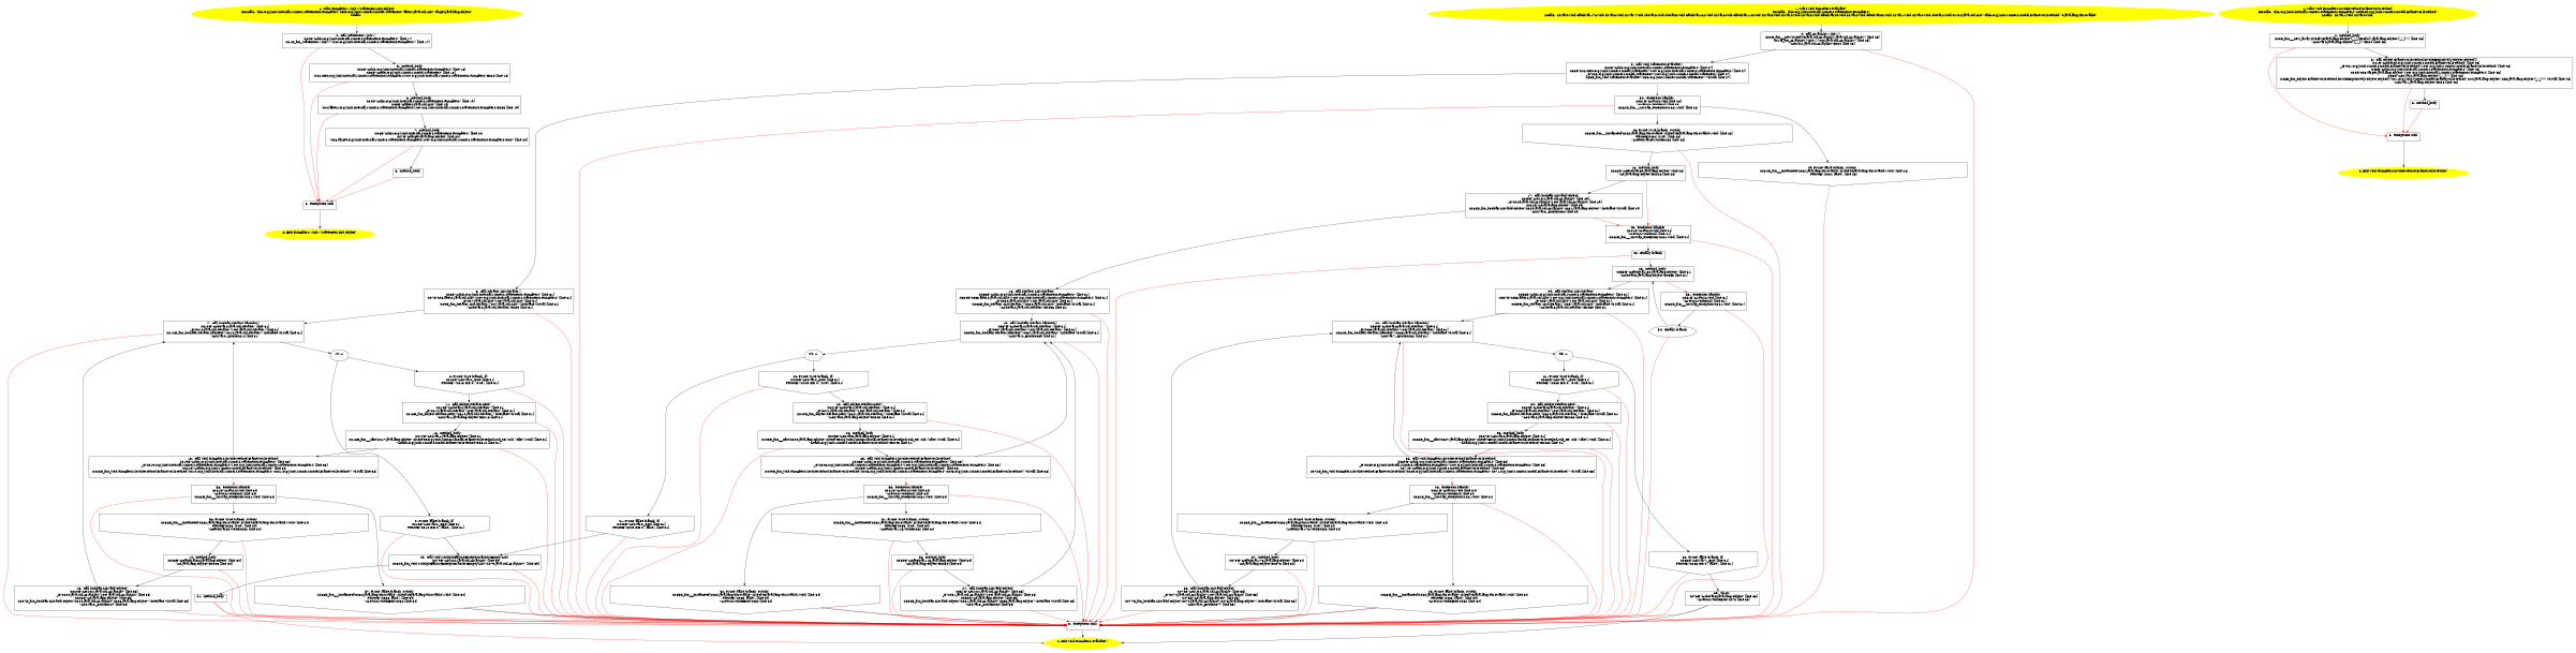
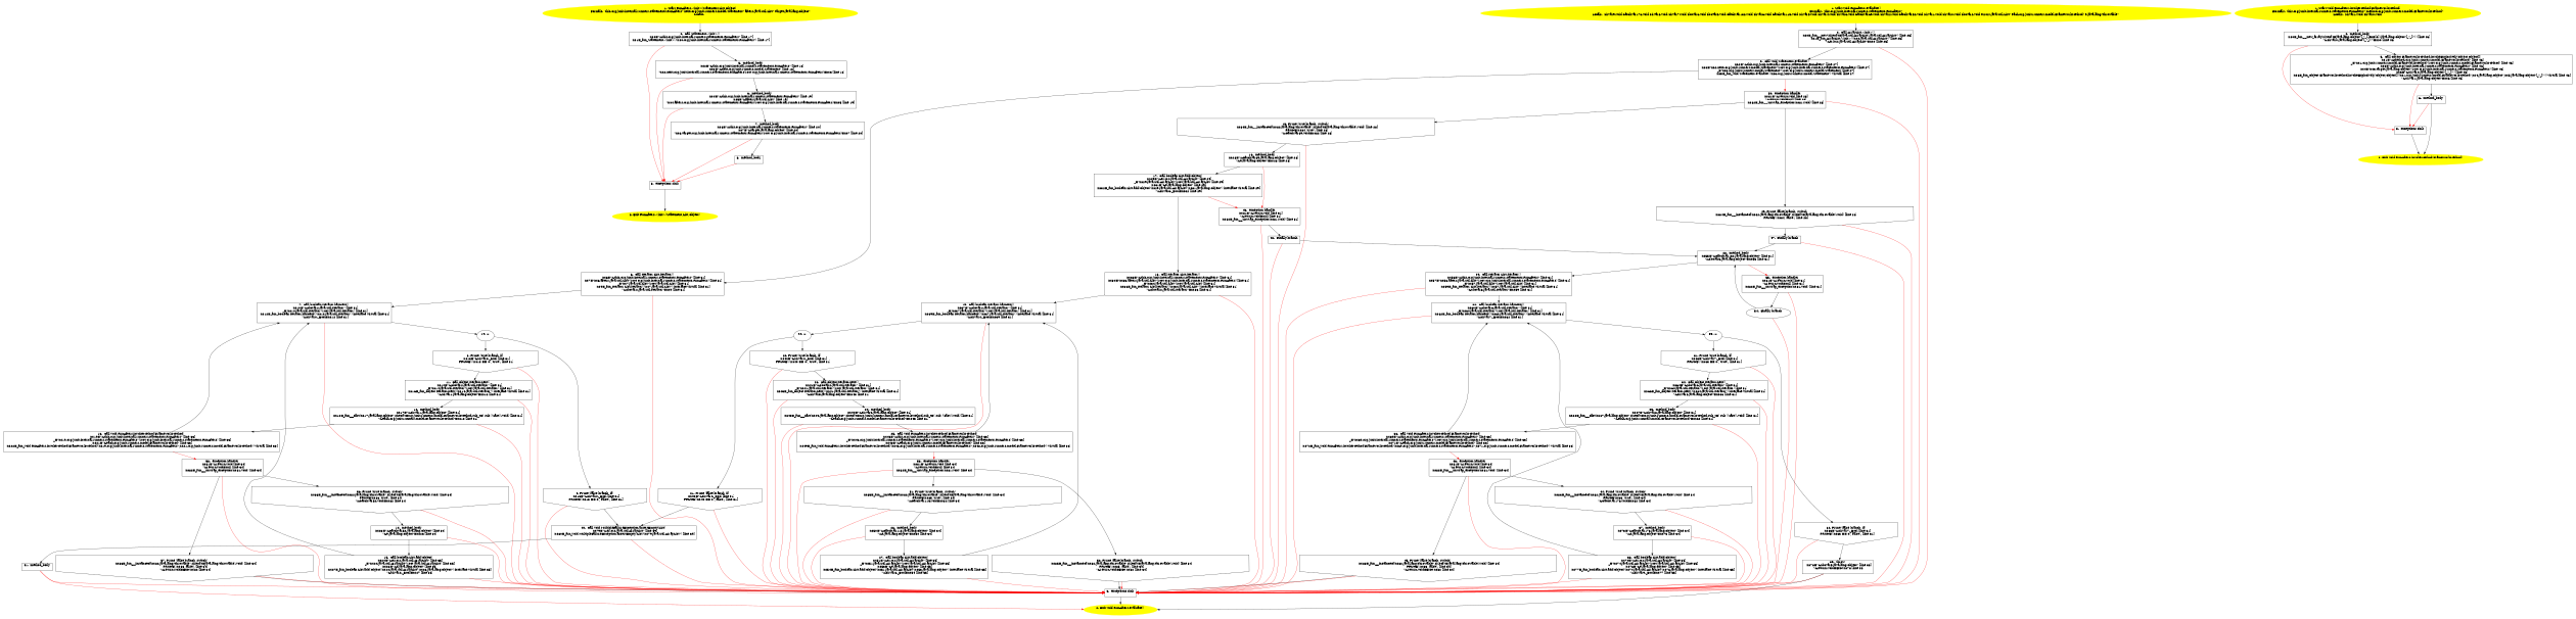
  digraph {
    node [shape=box]
    n1 [color=yellow label="1: Start RunAfters.<init>(Statement,List,Object)\nFormals:  this:org.junit.internal.runners.statements.RunAfters* next:org.junit.runners.model.Statement* afters:java.util.List* target:java.lang.Object*\nLocals:  \n  " style=filled shape=""]
    n2 [label="4:  Call Statement.<init>() \n   n$0=*&this:org.junit.internal.runners.statements.RunAfters* [line 17]\n  n$1=_fun_Statement.<init>()(n$0:org.junit.internal.runners.statements.RunAfters*) [line 17]\n "]
    n3 [label="3:  exceptions sink \n  "]
    n4 [label="5:  method_body \n   n$2=*&this:org.junit.internal.runners.statements.RunAfters* [line 18]\n  n$3=*&next:org.junit.runners.model.Statement* [line 18]\n  *n$2.next:org.junit.internal.runners.statements.RunAfters(root org.junit.internal.runners.statements.RunAfters)=n$3 [line 18]\n "]
    n5 [color=yellow label="2: Exit RunAfters.<init>(Statement,List,Object) \n  " style=filled shape=""]
    n6 [label="6:  method_body \n   n$4=*&this:org.junit.internal.runners.statements.RunAfters* [line 19]\n  n$5=*&afters:java.util.List* [line 19]\n  *n$4.afters:org.junit.internal.runners.statements.RunAfters(root org.junit.internal.runners.statements.RunAfters)=n$5 [line 19]\n "]
    n7 [label="7:  method_body \n   n$6=*&this:org.junit.internal.runners.statements.RunAfters* [line 20]\n  n$7=*&target:java.lang.Object* [line 20]\n  *n$6.target:org.junit.internal.runners.statements.RunAfters(root org.junit.internal.runners.statements.RunAfters)=n$7 [line 20]\n "]
    n8 [label="8:  method_body \n  "]
    n9 [color=yellow label="1: Start void RunAfters.evaluate()\nFormals:  this:org.junit.internal.runners.statements.RunAfters*\nLocals:  $irvar9:void CatchVar176:void $irvar8:void $irvar7:void $bcvar6:void $bcvar5:void CatchVar132:void $irvar6:void CatchVar115:void $irvar5:void $irvar4:void $irvar3:void CatchVar69:void $irvar2:void CatchVar52:void $irvar1:void $irvar0:void $bcvar2:void errors:java.util.List* each:org.junit.runners.model.FrameworkMethod* e:java.lang.Throwable* \n  " style=filled shape=""]
    n10 [label="4:  Call ArrayList.<init>() \n   n$0=_fun___new(sizeof(t=java.util.ArrayList):java.util.ArrayList*) [line 25]\n  n$1=_fun_ArrayList.<init>()(n$0:java.util.ArrayList*) [line 25]\n  *&errors:java.util.ArrayList*=n$0 [line 25]\n "]
    n11 [label="3:  exceptions sink \n  "]
    n12 [label="5:  Call void Statement.evaluate() \n   n$2=*&this:org.junit.internal.runners.statements.RunAfters* [line 27]\n  n$3=*n$2.next:org.junit.runners.model.Statement*(root org.junit.internal.runners.statements.RunAfters) [line 27]\n  _=*n$3:org.junit.runners.model.Statement*(root org.junit.runners.model.Statement) [line 27]\n  n$5=_fun_void Statement.evaluate()(n$3:org.junit.runners.model.Statement*) virtual [line 27]\n "]
    n13 [color=yellow label="2: Exit void RunAfters.evaluate() \n  " style=filled shape=""]
    n14 [label="6:  Call Iterator List.iterator() \n   n$6=*&this:org.junit.internal.runners.statements.RunAfters* [line 31]\n  n$7=*n$6.afters:java.util.List*(root org.junit.internal.runners.statements.RunAfters) [line 31]\n  _=*n$7:java.util.List*(root java.util.List) [line 31]\n  n$9=_fun_Iterator List.iterator()(n$7:java.util.List*) interface virtual [line 31]\n  *&$bcvar2:java.util.Iterator*=n$9 [line 31]\n "]
    n15 [label="50:  exception handler \n   n$81=*&return:void [line 28]\n  *&return:void=null [line 28]\n  n$82=_fun___unwrap_exception(n$81:void) [line 28]\n "]
    n16 [label="7:  Call boolean Iterator.hasNext() \n   n$10=*&$bcvar2:java.util.Iterator* [line 31]\n  _=*n$10:java.util.Iterator*(root java.util.Iterator) [line 31]\n  n$12=_fun_boolean Iterator.hasNext()(n$10:java.util.Iterator*) interface virtual [line 31]\n  *&$irvar0:_Bool=n$12 [line 31]\n "]
    n17 [label="48: Prune (true branch, switch) \n   n$84=_fun___instanceof(n$82:java.lang.Throwable*,sizeof(t=java.lang.Throwable):void) [line 28]\n  PRUNE(n$84, true); [line 28]\n  *&CatchVar69:void=n$82 [line 28]\n " shape=invhouse]
    n18 [label="49: Prune (false branch, switch) \n   n$84=_fun___instanceof(n$82:java.lang.Throwable*,sizeof(t=java.lang.Throwable):void) [line 28]\n  PRUNE(!n$84, false); [line 28]\n " shape=invhouse]
    n19 [label="10: + \n  " shape=""]
    n20 [label="16:  method_body \n   n$28=*&CatchVar69:java.lang.Object* [line 28]\n  *&e:java.lang.Object*=n$28 [line 28]\n "]
+   n21 [label="47:  Finally branch \n  "]
    n22 [label="8: Prune (true branch, if) \n   n$13=*&$irvar0:_Bool [line 31]\n  PRUNE(!(n$13 == 0), true); [line 31]\n " shape=invhouse]
    n23 [label="9: Prune (false branch, if) \n   n$13=*&$irvar0:_Bool [line 31]\n  PRUNE((n$13 == 0), false); [line 31]\n " shape=invhouse]
    n24 [label="11:  Call Object Iterator.next() \n   n$14=*&$bcvar2:java.util.Iterator* [line 31]\n  _=*n$14:java.util.Iterator*(root java.util.Iterator) [line 31]\n  n$16=_fun_Object Iterator.next()(n$14:java.util.Iterator*) interface virtual [line 31]\n  *&$irvar1:java.lang.Object*=n$16 [line 31]\n "]
    n25 [label="40:  Call void MultipleFailureException.assertEmpty(List) \n   n$79=*&errors:java.util.ArrayList* [line 39]\n  n$80=_fun_void MultipleFailureException.assertEmpty(List)(n$79:java.util.ArrayList*) [line 39]\n "]
    n26 [label="12:  method_body \n   n$17=*&$irvar1:java.lang.Object* [line 31]\n  n$18=_fun___cast(n$17:java.lang.Object*,sizeof(t=org.junit.runners.model.FrameworkMethod;sub_t=( sub )(cast)):void) [line 31]\n  *&each:org.junit.runners.model.FrameworkMethod*=n$18 [line 31]\n "]
    n27 [label="13:  Call void RunAfters.invokeMethod(FrameworkMethod) \n   n$19=*&this:org.junit.internal.runners.statements.RunAfters* [line 33]\n  _=*n$19:org.junit.internal.runners.statements.RunAfters*(root org.junit.internal.runners.statements.RunAfters) [line 33]\n  n$21=*&each:org.junit.runners.model.FrameworkMethod* [line 33]\n  n$22=_fun_void RunAfters.invokeMethod(FrameworkMethod)(n$19:org.junit.internal.runners.statements.RunAfters*,n$21:org.junit.runners.model.FrameworkMethod*) virtual [line 33]\n "]
    n28 [label="41:  method_body \n  "]
    n29 [label="58:  exception handler \n   n$81=*&return:void [line 34]\n  *&return:void=null [line 34]\n  n$82=_fun___unwrap_exception(n$81:void) [line 34]\n "]
    n30 [label="56: Prune (true branch, switch) \n   n$86=_fun___instanceof(n$82:java.lang.Throwable*,sizeof(t=java.lang.Throwable):void) [line 34]\n  PRUNE(n$86, true); [line 34]\n  *&CatchVar52:void=n$82 [line 34]\n " shape=invhouse]
    n31 [label="57: Prune (false branch, switch) \n   n$86=_fun___instanceof(n$82:java.lang.Throwable*,sizeof(t=java.lang.Throwable):void) [line 34]\n  PRUNE(!n$86, false); [line 34]\n  *&return:void=EXN n$82 [line 34]\n " shape=invhouse]
    n32 [label="14:  method_body \n   n$23=*&CatchVar52:java.lang.Object* [line 34]\n  *&e:java.lang.Object*=n$23 [line 34]\n "]
    n33 [label="15:  Call boolean List.add(Object) \n   n$24=*&errors:java.util.ArrayList* [line 35]\n  _=*n$24:java.util.ArrayList*(root java.util.ArrayList) [line 35]\n  n$26=*&e:java.lang.Object* [line 35]\n  n$27=_fun_boolean List.add(Object)(n$24:java.util.ArrayList*,n$26:java.lang.Object*) interface virtual [line 35]\n  *&$irvar2:_Bool=n$27 [line 35]\n "]
    n34 [label="17:  Call boolean List.add(Object) \n   n$29=*&errors:java.util.ArrayList* [line 29]\n  _=*n$29:java.util.ArrayList*(root java.util.ArrayList) [line 29]\n  n$31=*&e:java.lang.Object* [line 29]\n  n$32=_fun_boolean List.add(Object)(n$29:java.util.ArrayList*,n$31:java.lang.Object*) interface virtual [line 29]\n  *&$irvar3:_Bool=n$32 [line 29]\n "]
    n35 [label="43:  exception handler \n   n$81=*&return:void [line 31]\n  *&return:void=null [line 31]\n  n$82=_fun___unwrap_exception(n$81:void) [line 31]\n "]
    n36 [label="18:  Call Iterator List.iterator() \n   n$33=*&this:org.junit.internal.runners.statements.RunAfters* [line 31]\n  n$34=*n$33.afters:java.util.List*(root org.junit.internal.runners.statements.RunAfters) [line 31]\n  _=*n$34:java.util.List*(root java.util.List) [line 31]\n  n$36=_fun_Iterator List.iterator()(n$34:java.util.List*) interface virtual [line 31]\n  *&$bcvar2:java.util.Iterator*=n$36 [line 31]\n "]
    n37 [label="42:  Finally branch \n  "]
    n38 [label="19:  Call boolean Iterator.hasNext() \n   n$37=*&$bcvar2:java.util.Iterator* [line 31]\n  _=*n$37:java.util.Iterator*(root java.util.Iterator) [line 31]\n  n$39=_fun_boolean Iterator.hasNext()(n$37:java.util.Iterator*) interface virtual [line 31]\n  *&$irvar4:_Bool=n$39 [line 31]\n "]
    n39 [label="28:  method_body \n   n$55=*&CatchVar132:java.lang.Object* [line 31]\n  *&$bcvar5:java.lang.Object*=n$55 [line 31]\n "]
    n40 [label="22: + \n  " shape=""]
    n41 [label="20: Prune (true branch, if) \n   n$40=*&$irvar4:_Bool [line 31]\n  PRUNE(!(n$40 == 0), true); [line 31]\n " shape=invhouse]
    n42 [label="21: Prune (false branch, if) \n   n$40=*&$irvar4:_Bool [line 31]\n  PRUNE((n$40 == 0), false); [line 31]\n " shape=invhouse]
    n43 [label="23:  Call Object Iterator.next() \n   n$41=*&$bcvar2:java.util.Iterator* [line 31]\n  _=*n$41:java.util.Iterator*(root java.util.Iterator) [line 31]\n  n$43=_fun_Object Iterator.next()(n$41:java.util.Iterator*) interface virtual [line 31]\n  *&$irvar5:java.lang.Object*=n$43 [line 31]\n "]
    n44 [label="24:  method_body \n   n$44=*&$irvar5:java.lang.Object* [line 31]\n  n$45=_fun___cast(n$44:java.lang.Object*,sizeof(t=org.junit.runners.model.FrameworkMethod;sub_t=( sub )(cast)):void) [line 31]\n  *&each:org.junit.runners.model.FrameworkMethod*=n$45 [line 31]\n "]
    n45 [label="25:  Call void RunAfters.invokeMethod(FrameworkMethod) \n   n$46=*&this:org.junit.internal.runners.statements.RunAfters* [line 33]\n  _=*n$46:org.junit.internal.runners.statements.RunAfters*(root org.junit.internal.runners.statements.RunAfters) [line 33]\n  n$48=*&each:org.junit.runners.model.FrameworkMethod* [line 33]\n  n$49=_fun_void RunAfters.invokeMethod(FrameworkMethod)(n$46:org.junit.internal.runners.statements.RunAfters*,n$48:org.junit.runners.model.FrameworkMethod*) virtual [line 33]\n "]
    n46 [label="53:  exception handler \n   n$81=*&return:void [line 34]\n  *&return:void=null [line 34]\n  n$82=_fun___unwrap_exception(n$81:void) [line 34]\n "]
    n47 [label="51: Prune (true branch, switch) \n   n$85=_fun___instanceof(n$82:java.lang.Throwable*,sizeof(t=java.lang.Throwable):void) [line 34]\n  PRUNE(n$85, true); [line 34]\n  *&CatchVar115:void=n$82 [line 34]\n " shape=invhouse]
    n48 [label="52: Prune (false branch, switch) \n   n$85=_fun___instanceof(n$82:java.lang.Throwable*,sizeof(t=java.lang.Throwable):void) [line 34]\n  PRUNE(!n$85, false); [line 34]\n  *&return:void=EXN n$82 [line 34]\n " shape=invhouse]
    n49 [label="26:  method_body \n   n$50=*&CatchVar115:java.lang.Object* [line 34]\n  *&e:java.lang.Object*=n$50 [line 34]\n "]
    n50 [label="27:  Call boolean List.add(Object) \n   n$51=*&errors:java.util.ArrayList* [line 35]\n  _=*n$51:java.util.ArrayList*(root java.util.ArrayList) [line 35]\n  n$53=*&e:java.lang.Object* [line 35]\n  n$54=_fun_boolean List.add(Object)(n$51:java.util.ArrayList*,n$53:java.lang.Object*) interface virtual [line 35]\n  *&$irvar6:_Bool=n$54 [line 35]\n "]
    n51 [label="29:  Call Iterator List.iterator() \n   n$56=*&this:org.junit.internal.runners.statements.RunAfters* [line 31]\n  n$57=*n$56.afters:java.util.List*(root org.junit.internal.runners.statements.RunAfters) [line 31]\n  _=*n$57:java.util.List*(root java.util.List) [line 31]\n  n$59=_fun_Iterator List.iterator()(n$57:java.util.List*) interface virtual [line 31]\n  *&$bcvar6:java.util.Iterator*=n$59 [line 31]\n "]
    n52 [label="55:  exception handler \n   n$81=*&return:void [line 31]\n  *&return:void=null [line 31]\n  n$82=_fun___unwrap_exception(n$81:void) [line 31]\n "]
    n53 [label="30:  Call boolean Iterator.hasNext() \n   n$60=*&$bcvar6:java.util.Iterator* [line 31]\n  _=*n$60:java.util.Iterator*(root java.util.Iterator) [line 31]\n  n$62=_fun_boolean Iterator.hasNext()(n$60:java.util.Iterator*) interface virtual [line 31]\n  *&$irvar7:_Bool=n$62 [line 31]\n "]
    n54 [label="54:  Finally branch \n  " shape=ellipse]
    n55 [label="33: + \n  " shape=""]
    n56 [label="31: Prune (true branch, if) \n   n$63=*&$irvar7:_Bool [line 31]\n  PRUNE(!(n$63 == 0), true); [line 31]\n " shape=invhouse]
    n57 [label="32: Prune (false branch, if) \n   n$63=*&$irvar7:_Bool [line 31]\n  PRUNE((n$63 == 0), false); [line 31]\n " shape=invhouse]
    n58 [label="34:  Call Object Iterator.next() \n   n$64=*&$bcvar6:java.util.Iterator* [line 31]\n  _=*n$64:java.util.Iterator*(root java.util.Iterator) [line 31]\n  n$66=_fun_Object Iterator.next()(n$64:java.util.Iterator*) interface virtual [line 31]\n  *&$irvar8:java.lang.Object*=n$66 [line 31]\n "]
    n59 [label="39:  throw \n   n$78=*&$bcvar5:java.lang.Object* [line 38]\n  *&return:void=EXN n$78 [line 38]\n "]
    n60 [label="35:  method_body \n   n$67=*&$irvar8:java.lang.Object* [line 31]\n  n$68=_fun___cast(n$67:java.lang.Object*,sizeof(t=org.junit.runners.model.FrameworkMethod;sub_t=( sub )(cast)):void) [line 31]\n  *&each:org.junit.runners.model.FrameworkMethod*=n$68 [line 31]\n "]
    n61 [label="36:  Call void RunAfters.invokeMethod(FrameworkMethod) \n   n$69=*&this:org.junit.internal.runners.statements.RunAfters* [line 33]\n  _=*n$69:org.junit.internal.runners.statements.RunAfters*(root org.junit.internal.runners.statements.RunAfters) [line 33]\n  n$71=*&each:org.junit.runners.model.FrameworkMethod* [line 33]\n  n$72=_fun_void RunAfters.invokeMethod(FrameworkMethod)(n$69:org.junit.internal.runners.statements.RunAfters*,n$71:org.junit.runners.model.FrameworkMethod*) virtual [line 33]\n "]
    n62 [label="46:  exception handler \n   n$81=*&return:void [line 34]\n  *&return:void=null [line 34]\n  n$82=_fun___unwrap_exception(n$81:void) [line 34]\n "]
    n63 [label="44: Prune (true branch, switch) \n   n$83=_fun___instanceof(n$82:java.lang.Throwable*,sizeof(t=java.lang.Throwable):void) [line 34]\n  PRUNE(n$83, true); [line 34]\n  *&CatchVar176:void=n$82 [line 34]\n " shape=invhouse]
    n64 [label="45: Prune (false branch, switch) \n   n$83=_fun___instanceof(n$82:java.lang.Throwable*,sizeof(t=java.lang.Throwable):void) [line 34]\n  PRUNE(!n$83, false); [line 34]\n  *&return:void=EXN n$82 [line 34]\n " shape=invhouse]
    n65 [label="37:  method_body \n   n$73=*&CatchVar176:java.lang.Object* [line 34]\n  *&e:java.lang.Object*=n$73 [line 34]\n "]
    n66 [label="38:  Call boolean List.add(Object) \n   n$74=*&errors:java.util.ArrayList* [line 35]\n  _=*n$74:java.util.ArrayList*(root java.util.ArrayList) [line 35]\n  n$76=*&e:java.lang.Object* [line 35]\n  n$77=_fun_boolean List.add(Object)(n$74:java.util.ArrayList*,n$76:java.lang.Object*) interface virtual [line 35]\n  *&$irvar9:_Bool=n$77 [line 35]\n "]
    n67 [color=yellow label="1: Start void RunAfters.invokeMethod(FrameworkMethod)\nFormals:  this:org.junit.internal.runners.statements.RunAfters* method:org.junit.runners.model.FrameworkMethod*\nLocals:  $irvar1:void $irvar0:void \n  " style=filled shape=""]
    n68 [label="4:  method_body \n   n$0=_fun___new_array(sizeof(t=java.lang.Object*[_*_];len=[0]):java.lang.Object*[_*_](*)) [line 46]\n  *&$irvar0:java.lang.Object*[_*_](*)=n$0 [line 46]\n "]
    n69 [label="3:  exceptions sink \n  "]
    n70 [label="5:  Call Object FrameworkMethod.invokeExplosively(Object,Object[]) \n   n$1=*&method:org.junit.runners.model.FrameworkMethod* [line 46]\n  _=*n$1:org.junit.runners.model.FrameworkMethod*(root org.junit.runners.model.FrameworkMethod) [line 46]\n  n$3=*&this:org.junit.internal.runners.statements.RunAfters* [line 46]\n  n$4=*n$3.target:java.lang.Object*(root org.junit.internal.runners.statements.RunAfters) [line 46]\n  n$5=*&$irvar0:java.lang.Object*[_*_](*) [line 46]\n  n$6=_fun_Object FrameworkMethod.invokeExplosively(Object,Object[])(n$1:org.junit.runners.model.FrameworkMethod*,n$4:java.lang.Object*,n$5:java.lang.Object*[_*_](*)) virtual [line 46]\n  *&$irvar1:java.lang.Object*=n$6 [line 46]\n "]
    n71 [color=yellow label="2: Exit void RunAfters.invokeMethod(FrameworkMethod) \n  " style=filled shape=""]
    n72 [label="6:  method_body \n  "]
    n1 -> n2
    n2 -> n3 [color=red]
    n2 -> n4
    n3 -> n5
    n4 -> n3 [color=red]
    n4 -> n6
    n6 -> n3 [color=red]
    n6 -> n7
    n7 -> n3 [color=red]
    n7 -> n8
    n8 -> n3 [color=red]
    n9 -> n10
    n10 -> n11 [color=red]
    n10 -> n12
    n11 -> n13
    n12 -> n14
    n12 -> n15 [color=red]
    n14 -> n11 [color=red]
    n14 -> n16
    n15 -> n11 [color=red]
    n15 -> n17
    n15 -> n18
    n16 -> n11 [color=red]
    n16 -> n19
    n17 -> n11 [color=red]
    n17 -> n20
    n18 -> n11 [color=red]
+   n18 -> n21
    n19 -> n22
    n19 -> n23
    n20 -> n34
    n20 -> n35 [color=red]
+   n21 -> n11 [color=red]
+   n21 -> n39
    n22 -> n11 [color=red]
    n22 -> n24
    n23 -> n11 [color=red]
    n23 -> n25
    n24 -> n11 [color=red]
    n24 -> n26
    n25 -> n11 [color=red]
    n25 -> n28
    n26 -> n11 [color=red]
    n26 -> n27
    n27 -> n16
    n27 -> n29 [color=red]
    n28 -> n11 [color=red]
    n28 -> n13 [color=red]
    n29 -> n11 [color=red]
    n29 -> n30
    n29 -> n31
    n30 -> n11 [color=red]
    n30 -> n32
    n31 -> n11
    n31 -> n11 [color=red]
    n32 -> n11 [color=red]
    n32 -> n33
    n33 -> n11 [color=red]
    n33 -> n16
    n34 -> n35 [color=red]
    n34 -> n36
    n35 -> n11 [color=red]
    n35 -> n37
    n36 -> n11 [color=red]
    n36 -> n38
    n37 -> n11 [color=red]
    n37 -> n39
    n38 -> n11 [color=red]
    n38 -> n40
    n39 -> n51
    n39 -> n52 [color=red]
    n40 -> n41
    n40 -> n42
    n41 -> n11 [color=red]
    n41 -> n43
    n42 -> n11 [color=red]
    n42 -> n25
    n43 -> n11 [color=red]
    n43 -> n44
    n44 -> n11 [color=red]
    n44 -> n45
    n45 -> n38
    n45 -> n46 [color=red]
    n46 -> n11 [color=red]
    n46 -> n47
    n46 -> n48
    n47 -> n11 [color=red]
    n47 -> n49
    n48 -> n11
    n48 -> n11 [color=red]
    n49 -> n11 [color=red]
    n49 -> n50
    n50 -> n11 [color=red]
    n50 -> n38
    n51 -> n11 [color=red]
    n51 -> n53
    n52 -> n11 [color=red]
    n52 -> n54
    n53 -> n11 [color=red]
    n53 -> n55
    n54 -> n11 [color=red]
    n54 -> n39
    n55 -> n56
    n55 -> n57
    n56 -> n11 [color=red]
    n56 -> n58
    n57 -> n11 [color=red]
    n57 -> n59
    n58 -> n11 [color=red]
    n58 -> n60
    n59 -> n11 [color=red]
    n59 -> n13
    n60 -> n11 [color=red]
    n60 -> n61
    n61 -> n53
    n61 -> n62 [color=red]
    n62 -> n11 [color=red]
    n62 -> n63
    n62 -> n64
    n63 -> n11 [color=red]
    n63 -> n65
    n64 -> n11
    n64 -> n11 [color=red]
    n65 -> n11 [color=red]
    n65 -> n66
    n66 -> n11 [color=red]
    n66 -> n53
    n67 -> n68
    n68 -> n69 [color=red]
    n68 -> n70
    n69 -> n71
    n70 -> n69 [color=red]
    n70 -> n72
    n72 -> n69 [color=red]
+   n72 -> n71
  }
